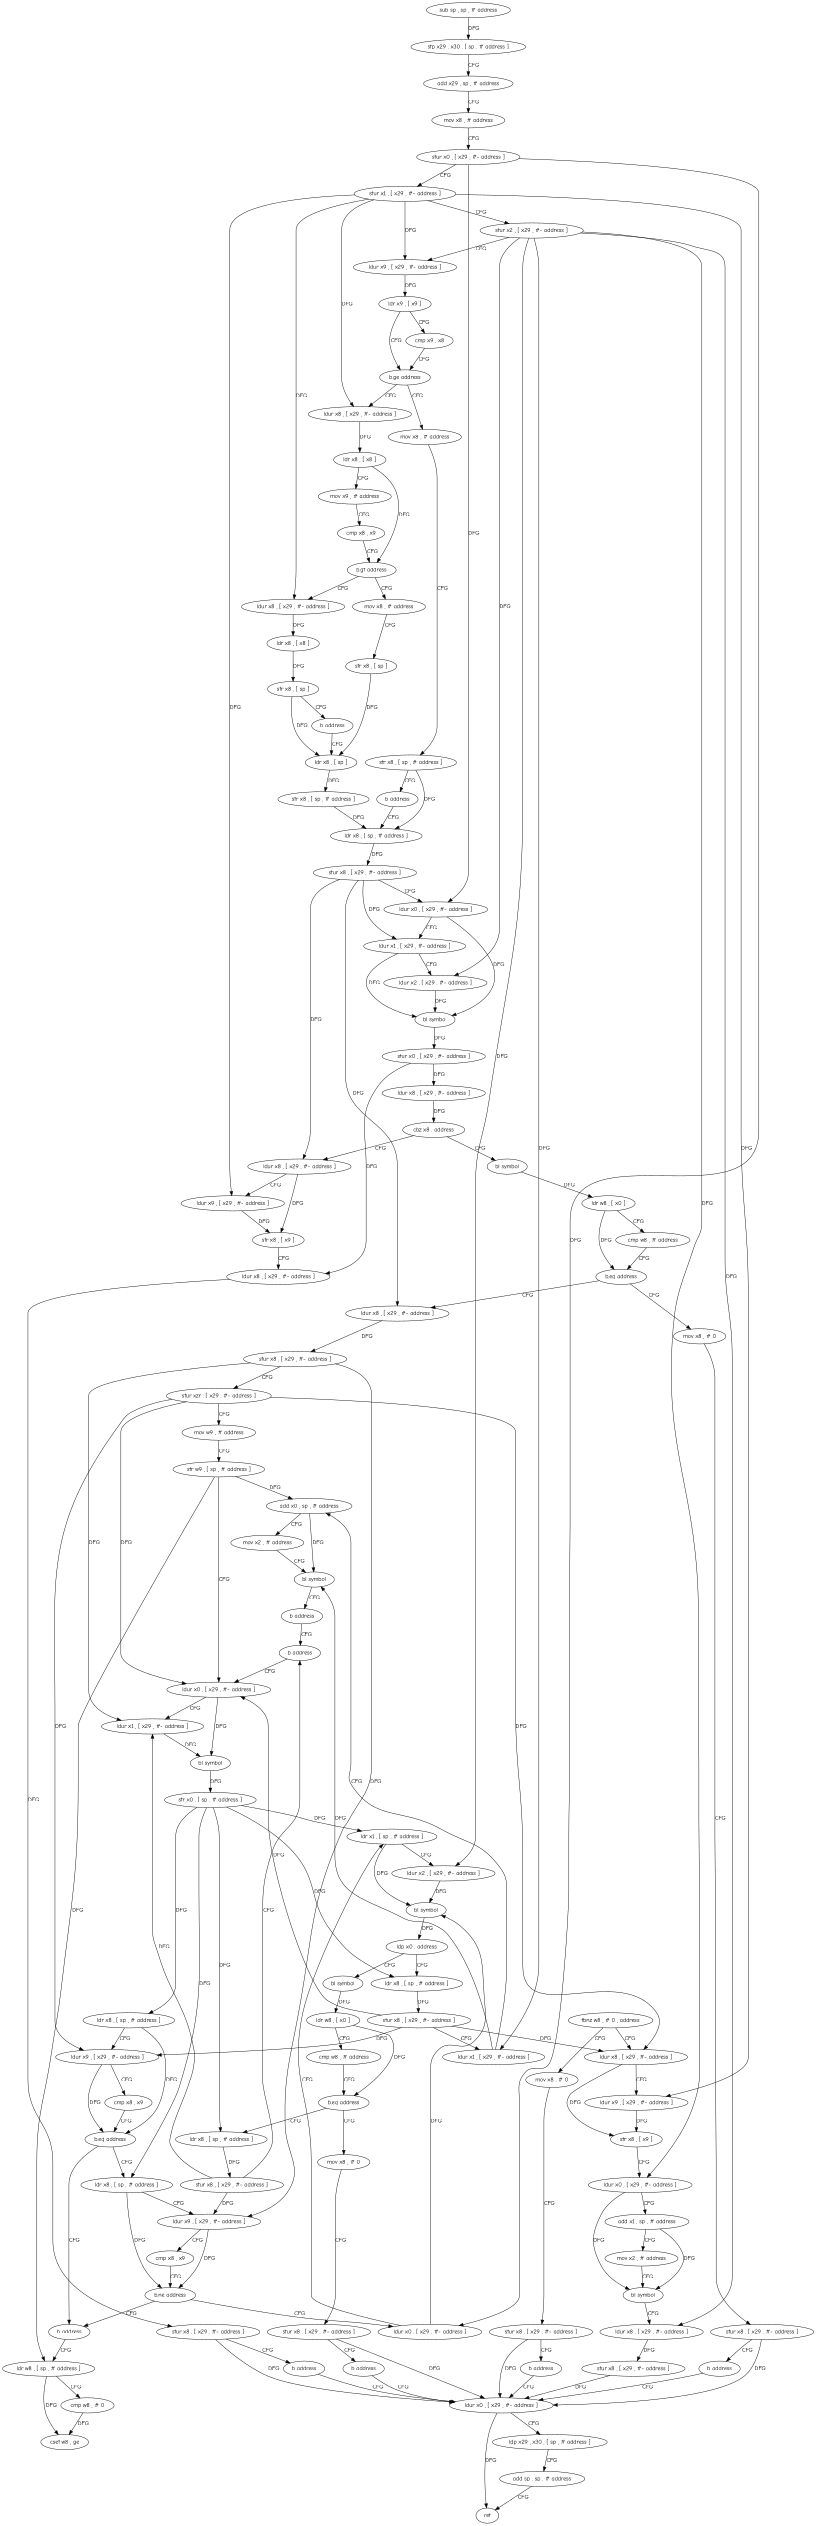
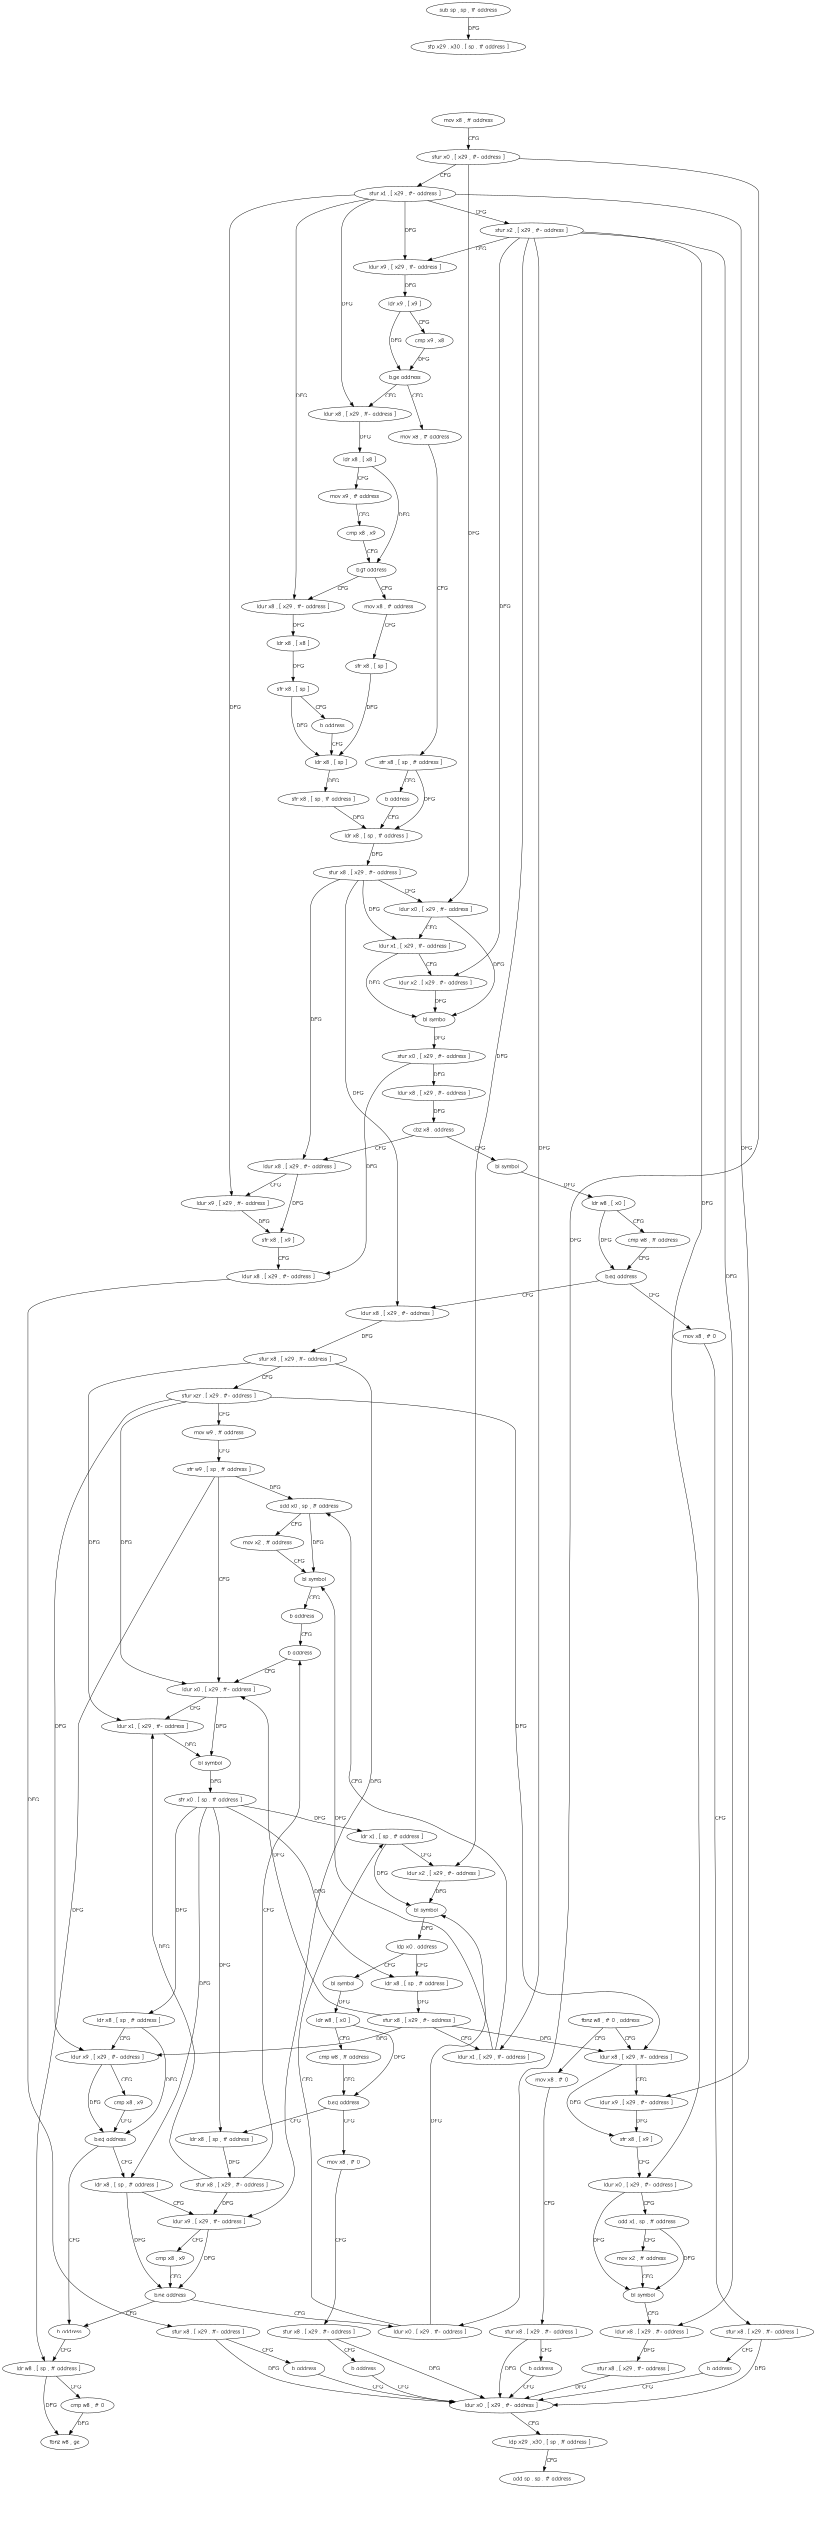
  digraph {
    fontname="Comic Neue"
    node [fontname="Comic Neue"]
    edge [fontname="Comic Neue"]
    n1 [label="sub sp , sp , # address"]
    n2 [label="stp x29 , x30 , [ sp , # address ]"]
-   n3 [label="add x29 , sp , # address"]
    n4 [label="mov x8 , # address"]
    n5 [label="stur x0 , [ x29 , #- address ]"]
    n6 [label="stur x1 , [ x29 , #- address ]"]
    n7 [label="ldur x0 , [ x29 , #- address ]"]
    n8 [label="ldur x0 , [ x29 , #- address ]"]
    n9 [label="stur x2 , [ x29 , #- address ]"]
    n10 [label="ldur x9 , [ x29 , #- address ]"]
    n11 [label="ldur x8 , [ x29 , #- address ]"]
    n12 [label="ldur x8 , [ x29 , #- address ]"]
    n13 [label="ldur x9 , [ x29 , #- address ]"]
    n14 [label="ldur x9 , [ x29 , #- address ]"]
    n15 [label="ldur x1 , [ x29 , #- address ]"]
    n16 [label="bl symbol"]
    n17 [label="ldr x1 , [ sp , # address ]"]
    n18 [label="bl symbol"]
    n19 [label="ldur x2 , [ x29 , #- address ]"]
    n20 [label="ldur x2 , [ x29 , #- address ]"]
    n21 [label="ldur x0 , [ x29 , #- address ]"]
    n22 [label="ldur x8 , [ x29 , #- address ]"]
    n23 [label="ldur x1 , [ x29 , #- address ]"]
    n24 [label="ldr x9 , [ x9 ]"]
    n25 [label="ldr x8 , [ x8 ]"]
    n26 [label="ldr x8 , [ x8 ]"]
    n27 [label="str x8 , [ x9 ]"]
    n28 [label="str x8 , [ x9 ]"]
    n29 [label="add x1 , sp , # address"]
    n30 [label="bl symbol"]
    n31 [label="stur x8 , [ x29 , #- address ]"]
    n32 [label="add x0 , sp , # address"]
    n33 [label="bl symbol"]
    n34 [label="cmp x9 , x8"]
    n35 [label="b.ge address"]
    n36 [label="mov x8 , # address"]
    n37 [label="str x8 , [ sp , # address ]"]
    n38 [label="mov x9 , # address"]
    n39 [label="b.gt address"]
    n40 [label="b address"]
    n41 [label="ldr x8 , [ sp , # address ]"]
    n42 [label="cmp x8 , x9"]
    n43 [label="mov x8 , # address"]
    n44 [label="str x8 , [ sp ]"]
    n45 [label="ldr x8 , [ sp ]"]
    n46 [label="str x8 , [ sp ]"]
    n47 [label="stur x8 , [ x29 , #- address ]"]
    n48 [label="ldur x8 , [ x29 , #- address ]"]
    n49 [label="ldur x8 , [ x29 , #- address ]"]
    n50 [label="str x8 , [ sp , # address ]"]
    n51 [label="b address"]
    n52 [label="stur x8 , [ x29 , #- address ]"]
    n53 [label="stur x0 , [ x29 , #- address ]"]
    n54 [label="ldur x8 , [ x29 , #- address ]"]
    n55 [label="ldur x8 , [ x29 , #- address ]"]
    n56 [label="cbz x8 , address"]
    n57 [label="stur x8 , [ x29 , #- address ]"]
    n58 [label="bl symbol"]
    n59 [label="ldr w8 , [ x0 ]"]
    n60 [label="cmp w8 , # address"]
    n61 [label="b.eq address"]
    n62 [label="mov x8 , # 0"]
    n63 [label="stur x8 , [ x29 , #- address ]"]
    n64 [label="stur xzr , [ x29 , #- address ]"]
    n65 [label="ldur x9 , [ x29 , #- address ]"]
    n66 [label="ldur x1 , [ x29 , #- address ]"]
    n67 [label="ldur x0 , [ x29 , #- address ]"]
    n68 [label="b address"]
    n69 [label="b address"]
    n70 [label="ldp x29 , x30 , [ sp , # address ]"]
-   n71 [label=ret]
    n72 [label="add sp , sp , # address"]
    n73 [label="mov w9 , # address"]
    n74 [label="ldur x0 , [ x29 , #- address ]"]
    n75 [label="ldur x8 , [ x29 , #- address ]"]
    n76 [label="ldur x9 , [ x29 , #- address ]"]
    n77 [label="b.ne address"]
    n78 [label="cmp x8 , x9"]
    n79 [label="bl symbol"]
    n80 [label="str w9 , [ sp , # address ]"]
    n81 [label="b.eq address"]
    n82 [label="cmp x8 , x9"]
    n83 [label="ldr w8 , [ sp , # address ]"]
    n84 [label="cmp w8 , # 0"]
-   n85 [label="cset w8 , ge"]
+   n85 [label="tbnz w8 , ge"]
    n86 [label="mov x2 , # address"]
    n87 [label="mov x2 , # address"]
    n88 [label="str x0 , [ sp , # address ]"]
    n89 [label="b address"]
    n90 [label="ldr x8 , [ sp , # address ]"]
    n91 [label="ldp x0 , address"]
    n92 [label="tbnz w8 , # 0 , address"]
    n93 [label="mov x8 , # 0"]
    n94 [label="stur x8 , [ x29 , #- address ]"]
    n95 [label="b address"]
    n96 [label="bl symbol"]
    n97 [label="ldr x8 , [ sp , # address ]"]
    n98 [label="ldr w8 , [ x0 ]"]
    n99 [label="stur x8 , [ x29 , #- address ]"]
    n100 [label="cmp w8 , # address"]
    n101 [label="b.eq address"]
    n102 [label="ldr x8 , [ sp , # address ]"]
    n103 [label="mov x8 , # 0"]
    n104 [label="stur x8 , [ x29 , #- address ]"]
    n105 [label="stur x8 , [ x29 , #- address ]"]
    n106 [label="b address"]
    n107 [label="b address"]
    n108 [label="b address"]
    n109 [label="ldr x8 , [ sp , # address ]"]
    n1 -> n2 [label=DFG]
-   n2 -> n3 [label=CFG]
-   n3 -> n4 [label=CFG]
    n4 -> n5 [label=CFG]
    n5 -> n6 [label=CFG]
    n5 -> n7 [label=DFG]
    n5 -> n8 [label=DFG]
    n6 -> n9 [label=CFG]
    n6 -> n10 [label=DFG]
    n6 -> n11 [label=DFG]
    n6 -> n12 [label=DFG]
    n6 -> n13 [label=DFG]
    n6 -> n14 [label=DFG]
    n7 -> n15 [label=CFG]
    n7 -> n16 [label=DFG]
    n8 -> n17 [label=CFG]
    n8 -> n18 [label=DFG]
    n9 -> n10 [label=CFG]
    n9 -> n19 [label=DFG]
    n9 -> n20 [label=DFG]
    n9 -> n21 [label=DFG]
    n9 -> n22 [label=DFG]
    n9 -> n23 [label=DFG]
    n10 -> n24 [label=DFG]
    n11 -> n25 [label=DFG]
    n12 -> n26 [label=DFG]
    n13 -> n27 [label=DFG]
    n14 -> n28 [label=DFG]
    n15 -> n16 [label=DFG]
    n15 -> n19 [label=CFG]
    n16 -> n53 [label=DFG]
    n17 -> n18 [label=DFG]
    n17 -> n20 [label=CFG]
    n18 -> n91 [label=DFG]
    n19 -> n16 [label=DFG]
    n20 -> n18 [label=DFG]
    n21 -> n29 [label=CFG]
    n21 -> n30 [label=DFG]
    n22 -> n31 [label=DFG]
    n23 -> n32 [label=CFG]
    n23 -> n33 [label=DFG]
    n24 -> n34 [label=CFG]
-   n24 -> n35 [label=CFG]
+   n24 -> n35 [label=DFG]
    n25 -> n38 [label=CFG]
    n25 -> n39 [label=DFG]
    n26 -> n46 [label=DFG]
    n27 -> n55 [label=CFG]
    n28 -> n21 [label=CFG]
    n29 -> n30 [label=DFG]
    n29 -> n86 [label=CFG]
    n30 -> n22 [label=CFG]
    n31 -> n67 [label=DFG]
    n32 -> n33 [label=DFG]
    n32 -> n87 [label=CFG]
    n33 -> n108 [label=CFG]
-   n34 -> n35 [label=CFG]
+   n34 -> n35 [label=DFG]
    n35 -> n11 [label=CFG]
    n35 -> n36 [label=CFG]
    n36 -> n37 [label=CFG]
    n37 -> n40 [label=CFG]
    n37 -> n41 [label=DFG]
    n38 -> n42 [label=CFG]
    n39 -> n12 [label=CFG]
    n39 -> n43 [label=CFG]
    n40 -> n41 [label=CFG]
    n41 -> n47 [label=DFG]
    n42 -> n39 [label=CFG]
    n43 -> n44 [label=CFG]
    n44 -> n45 [label=DFG]
    n45 -> n50 [label=DFG]
    n46 -> n45 [label=DFG]
    n46 -> n51 [label=CFG]
    n47 -> n7 [label=CFG]
    n47 -> n15 [label=DFG]
    n47 -> n48 [label=DFG]
    n47 -> n49 [label=DFG]
    n48 -> n13 [label=CFG]
    n48 -> n27 [label=DFG]
    n49 -> n52 [label=DFG]
    n50 -> n41 [label=DFG]
    n51 -> n45 [label=CFG]
    n52 -> n64 [label=CFG]
    n52 -> n65 [label=DFG]
    n52 -> n66 [label=DFG]
    n53 -> n54 [label=DFG]
    n53 -> n55 [label=DFG]
    n54 -> n56 [label=DFG]
    n55 -> n57 [label=DFG]
    n56 -> n48 [label=CFG]
    n56 -> n58 [label=CFG]
    n57 -> n67 [label=DFG]
    n57 -> n69 [label=CFG]
    n58 -> n59 [label=DFG]
    n59 -> n60 [label=CFG]
    n59 -> n61 [label=DFG]
    n60 -> n61 [label=CFG]
    n61 -> n49 [label=CFG]
    n61 -> n62 [label=CFG]
    n62 -> n63 [label=CFG]
    n63 -> n67 [label=DFG]
    n63 -> n68 [label=CFG]
    n64 -> n73 [label=CFG]
    n64 -> n74 [label=DFG]
    n64 -> n75 [label=DFG]
    n64 -> n76 [label=DFG]
    n65 -> n77 [label=DFG]
    n65 -> n78 [label=CFG]
    n66 -> n79 [label=DFG]
    n67 -> n70 [label=CFG]
-   n67 -> n71 [label=DFG]
    n68 -> n67 [label=CFG]
    n69 -> n67 [label=CFG]
    n70 -> n72 [label=CFG]
-   n72 -> n71 [label=CFG]
    n73 -> n80 [label=CFG]
    n74 -> n66 [label=CFG]
    n74 -> n79 [label=DFG]
    n75 -> n14 [label=CFG]
    n75 -> n28 [label=DFG]
    n76 -> n81 [label=DFG]
    n76 -> n82 [label=CFG]
    n77 -> n8 [label=CFG]
    n77 -> n89 [label=CFG]
    n78 -> n77 [label=CFG]
    n79 -> n88 [label=DFG]
    n80 -> n32 [label=DFG]
    n80 -> n74 [label=CFG]
    n80 -> n83 [label=DFG]
    n81 -> n89 [label=CFG]
    n81 -> n90 [label=CFG]
    n82 -> n81 [label=CFG]
    n83 -> n84 [label=CFG]
    n83 -> n85 [label=DFG]
    n84 -> n85 [label=DFG]
    n86 -> n30 [label=CFG]
    n87 -> n33 [label=CFG]
    n88 -> n17 [label=DFG]
    n88 -> n90 [label=DFG]
    n88 -> n97 [label=DFG]
    n88 -> n102 [label=DFG]
    n88 -> n109 [label=DFG]
    n89 -> n83 [label=CFG]
    n90 -> n65 [label=CFG]
    n90 -> n77 [label=DFG]
    n91 -> n96 [label=CFG]
    n91 -> n97 [label=CFG]
    n92 -> n75 [label=CFG]
    n92 -> n93 [label=CFG]
    n93 -> n94 [label=CFG]
    n94 -> n67 [label=DFG]
    n94 -> n95 [label=CFG]
    n95 -> n67 [label=CFG]
    n96 -> n98 [label=DFG]
    n97 -> n99 [label=DFG]
    n98 -> n100 [label=CFG]
    n98 -> n101 [label=DFG]
    n99 -> n23 [label=CFG]
    n99 -> n74 [label=DFG]
    n99 -> n75 [label=DFG]
    n99 -> n76 [label=DFG]
    n100 -> n101 [label=CFG]
    n101 -> n102 [label=CFG]
    n101 -> n103 [label=CFG]
    n102 -> n104 [label=DFG]
    n103 -> n105 [label=CFG]
    n104 -> n65 [label=DFG]
    n104 -> n66 [label=DFG]
    n104 -> n106 [label=CFG]
    n105 -> n67 [label=DFG]
    n105 -> n107 [label=CFG]
    n106 -> n74 [label=CFG]
    n107 -> n67 [label=CFG]
    n108 -> n106 [label=CFG]
    n109 -> n76 [label=CFG]
    n109 -> n81 [label=DFG]
  }
